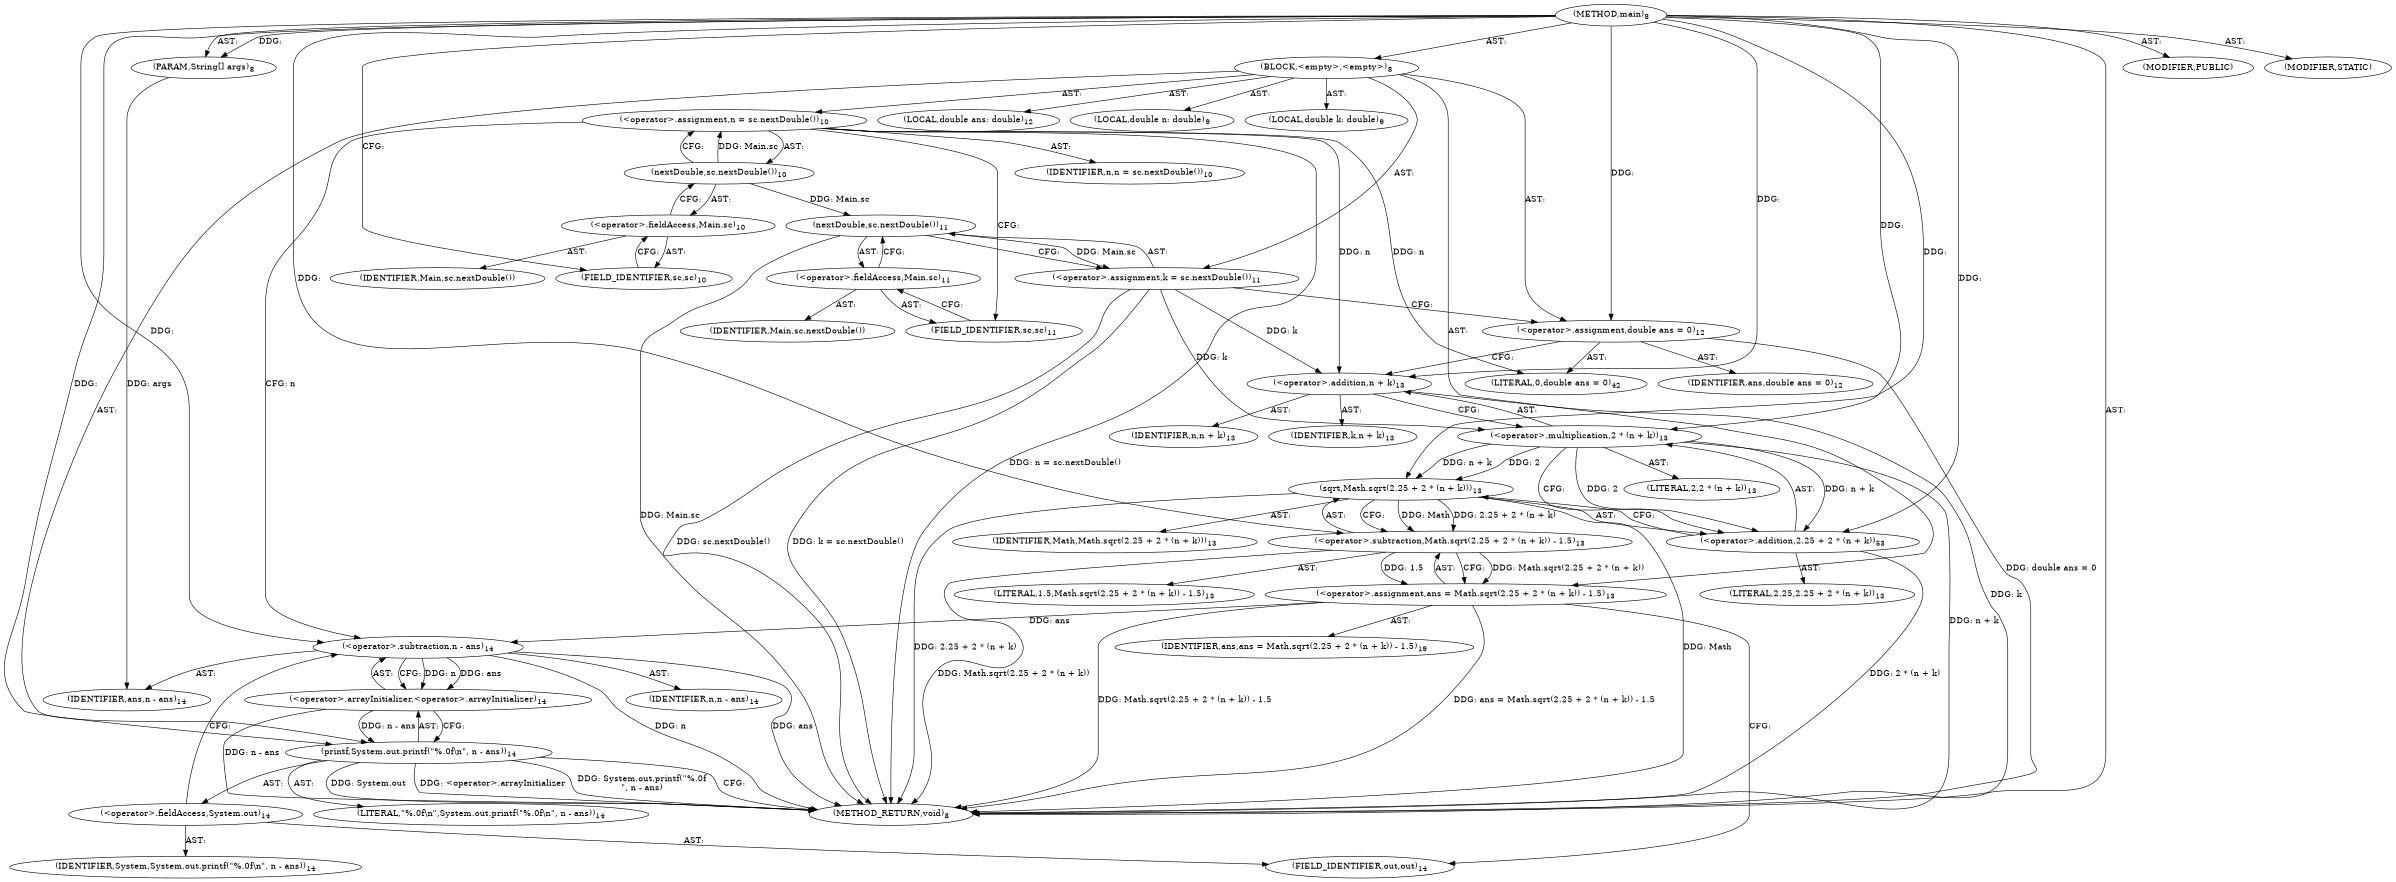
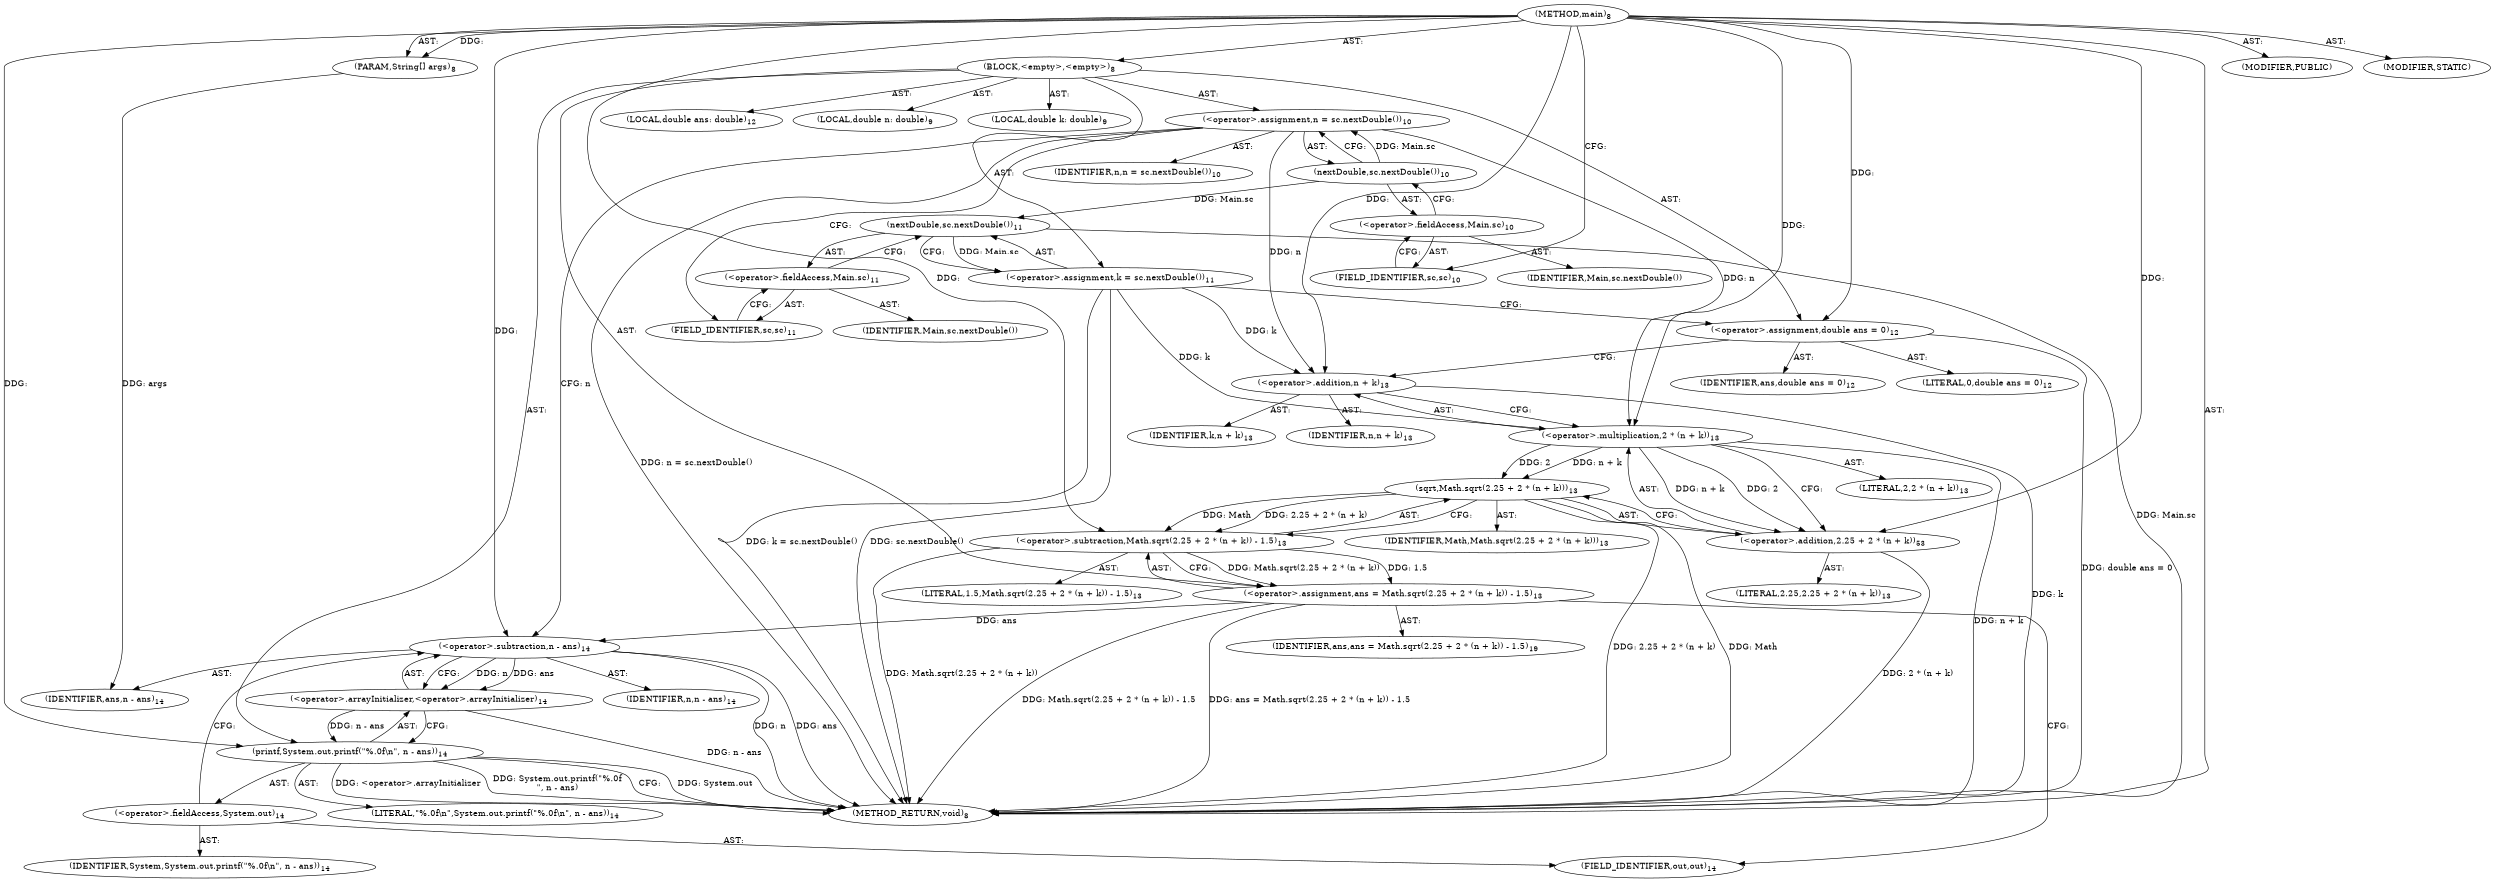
  digraph {
    n1 [label=<(METHOD,main)<SUB>8</SUB>>]
    n2 [label=<(PARAM,String[] args)<SUB>8</SUB>>]
    n3 [label=<(BLOCK,&lt;empty&gt;,&lt;empty&gt;)<SUB>8</SUB>>]
    n4 [label=<(FIELD_IDENTIFIER,sc,sc)<SUB>10</SUB>>]
    n5 [label=<(&lt;operator&gt;.assignment,double ans = 0)<SUB>12</SUB>>]
    n6 [label=<(&lt;operator&gt;.subtraction,Math.sqrt(2.25 + 2 * (n + k)) - 1.5)<SUB>13</SUB>>]
    n7 [label=<(sqrt,Math.sqrt(2.25 + 2 * (n + k)))<SUB>13</SUB>>]
    n8 [label=<(&lt;operator&gt;.addition,2.25 + 2 * (n + k))<SUB>53</SUB>>]
    n9 [label=<(&lt;operator&gt;.multiplication,2 * (n + k))<SUB>13</SUB>>]
    n10 [label=<(&lt;operator&gt;.addition,n + k)<SUB>13</SUB>>]
    n11 [label=<(printf,System.out.printf(&quot;%.0f\n&quot;, n - ans))<SUB>14</SUB>>]
    n12 [label=<(&lt;operator&gt;.subtraction,n - ans)<SUB>14</SUB>>]
    n13 [label=<(MODIFIER,PUBLIC)>]
    n14 [label=<(MODIFIER,STATIC)>]
    n15 [label=<(METHOD_RETURN,void)<SUB>8</SUB>>]
    n16 [label=<(IDENTIFIER,ans,n - ans)<SUB>14</SUB>>]
    n17 [label=<(LOCAL,double n: double)<SUB>9</SUB>>]
    n18 [label=<(LOCAL,double k: double)<SUB>9</SUB>>]
    n19 [label=<(&lt;operator&gt;.assignment,n = sc.nextDouble())<SUB>10</SUB>>]
    n20 [label=<(&lt;operator&gt;.assignment,k = sc.nextDouble())<SUB>11</SUB>>]
    n21 [label=<(LOCAL,double ans: double)<SUB>12</SUB>>]
    n22 [label=<(&lt;operator&gt;.assignment,ans = Math.sqrt(2.25 + 2 * (n + k)) - 1.5)<SUB>13</SUB>>]
    n23 [label=<(&lt;operator&gt;.fieldAccess,Main.sc)<SUB>10</SUB>>]
    n24 [label=<(IDENTIFIER,ans,double ans = 0)<SUB>12</SUB>>]
-   n25 [label=<(LITERAL,0,double ans = 0)<SUB>42</SUB>>]
+   n25 [label=<(LITERAL,0,double ans = 0)<SUB>12</SUB>>]
    n26 [label=<(LITERAL,1.5,Math.sqrt(2.25 + 2 * (n + k)) - 1.5)<SUB>13</SUB>>]
    n27 [label=<(IDENTIFIER,Math,Math.sqrt(2.25 + 2 * (n + k)))<SUB>13</SUB>>]
    n28 [label=<(LITERAL,2.25,2.25 + 2 * (n + k))<SUB>13</SUB>>]
    n29 [label=<(LITERAL,2,2 * (n + k))<SUB>13</SUB>>]
    n30 [label=<(IDENTIFIER,n,n + k)<SUB>13</SUB>>]
    n31 [label=<(IDENTIFIER,k,n + k)<SUB>13</SUB>>]
    n32 [label=<(&lt;operator&gt;.fieldAccess,System.out)<SUB>14</SUB>>]
    n33 [label=<(LITERAL,&quot;%.0f\n&quot;,System.out.printf(&quot;%.0f\n&quot;, n - ans))<SUB>14</SUB>>]
    n34 [label=<(&lt;operator&gt;.arrayInitializer,&lt;operator&gt;.arrayInitializer)<SUB>14</SUB>>]
    n35 [label=<(IDENTIFIER,n,n - ans)<SUB>14</SUB>>]
    n36 [label=<(IDENTIFIER,n,n = sc.nextDouble())<SUB>10</SUB>>]
    n37 [label=<(nextDouble,sc.nextDouble())<SUB>10</SUB>>]
    n38 [label=<(FIELD_IDENTIFIER,sc,sc)<SUB>11</SUB>>]
    n39 [label=<(nextDouble,sc.nextDouble())<SUB>11</SUB>>]
    n40 [label=<(IDENTIFIER,ans,ans = Math.sqrt(2.25 + 2 * (n + k)) - 1.5)<SUB>19</SUB>>]
    n41 [label=<(FIELD_IDENTIFIER,out,out)<SUB>14</SUB>>]
    n42 [label=<(&lt;operator&gt;.fieldAccess,Main.sc)<SUB>11</SUB>>]
    n43 [label=<(IDENTIFIER,Main,sc.nextDouble())>]
    n44 [label=<(IDENTIFIER,Main,sc.nextDouble())>]
    n45 [label=<(IDENTIFIER,System,System.out.printf(&quot;%.0f\n&quot;, n - ans))<SUB>14</SUB>>]
    n1 -> n2 [label="AST: "]
    n1 -> n2 [label="DDG: "]
    n1 -> n3 [label="AST: "]
    n1 -> n4 [label="CFG: "]
    n1 -> n5 [label="DDG: "]
    n1 -> n6 [label="DDG: "]
-   n1 -> n7 [label="DDG: "]
    n1 -> n8 [label="DDG: "]
    n1 -> n9 [label="DDG: "]
    n1 -> n10 [label="DDG: "]
    n1 -> n11 [label="DDG: "]
    n1 -> n12 [label="DDG: "]
    n1 -> n13 [label="AST: "]
    n1 -> n14 [label="AST: "]
    n1 -> n15 [label="AST: "]
    n2 -> n16 [label="DDG: args"]
    n3 -> n5 [label="AST: "]
    n3 -> n11 [label="AST: "]
    n3 -> n17 [label="AST: "]
    n3 -> n18 [label="AST: "]
    n3 -> n19 [label="AST: "]
    n3 -> n20 [label="AST: "]
    n3 -> n21 [label="AST: "]
    n3 -> n22 [label="AST: "]
    n4 -> n23 [label="CFG: "]
    n5 -> n10 [label="CFG: "]
    n5 -> n15 [label="DDG: double ans = 0"]
    n5 -> n24 [label="AST: "]
    n5 -> n25 [label="AST: "]
    n6 -> n7 [label="AST: "]
    n6 -> n15 [label="DDG: Math.sqrt(2.25 + 2 * (n + k))"]
    n6 -> n22 [label="CFG: "]
    n6 -> n22 [label="DDG: Math.sqrt(2.25 + 2 * (n + k))"]
    n6 -> n22 [label="DDG: 1.5"]
    n6 -> n26 [label="AST: "]
    n7 -> n6 [label="CFG: "]
    n7 -> n6 [label="DDG: Math"]
    n7 -> n6 [label="DDG: 2.25 + 2 * (n + k)"]
    n7 -> n8 [label="AST: "]
    n7 -> n15 [label="DDG: 2.25 + 2 * (n + k)"]
    n7 -> n15 [label="DDG: Math"]
    n7 -> n27 [label="AST: "]
    n8 -> n7 [label="CFG: "]
    n8 -> n9 [label="AST: "]
    n8 -> n15 [label="DDG: 2 * (n + k)"]
    n8 -> n28 [label="AST: "]
    n9 -> n7 [label="DDG: 2"]
    n9 -> n7 [label="DDG: n + k"]
    n9 -> n8 [label="CFG: "]
    n9 -> n8 [label="DDG: 2"]
    n9 -> n8 [label="DDG: n + k"]
    n9 -> n10 [label="AST: "]
    n9 -> n15 [label="DDG: n + k"]
    n9 -> n29 [label="AST: "]
    n10 -> n9 [label="CFG: "]
    n10 -> n15 [label="DDG: k"]
    n10 -> n30 [label="AST: "]
    n10 -> n31 [label="AST: "]
    n11 -> n15 [label="CFG: "]
    n11 -> n15 [label="DDG: System.out"]
    n11 -> n15 [label="DDG: &lt;operator&gt;.arrayInitializer"]
    n11 -> n15 [label="DDG: System.out.printf(&quot;%.0f\n&quot;, n - ans)"]
    n11 -> n32 [label="AST: "]
    n11 -> n33 [label="AST: "]
    n11 -> n34 [label="AST: "]
    n12 -> n15 [label="DDG: n"]
    n12 -> n15 [label="DDG: ans"]
    n12 -> n16 [label="AST: "]
    n12 -> n34 [label="CFG: "]
    n12 -> n34 [label="DDG: n"]
    n12 -> n34 [label="DDG: ans"]
    n12 -> n35 [label="AST: "]
-   n19 -> n25 [label="DDG: n"]
+   n19 -> n9 [label="DDG: n"]
    n19 -> n10 [label="DDG: n"]
    n19 -> n12 [label="CFG: n"]
    n19 -> n15 [label="DDG: n = sc.nextDouble()"]
    n19 -> n36 [label="AST: "]
    n19 -> n37 [label="AST: "]
    n19 -> n38 [label="CFG: "]
    n20 -> n5 [label="CFG: "]
    n20 -> n9 [label="DDG: k"]
    n20 -> n10 [label="DDG: k"]
    n20 -> n15 [label="DDG: sc.nextDouble()"]
    n20 -> n15 [label="DDG: k = sc.nextDouble()"]
    n20 -> n39 [label="AST: "]
    n22 -> n6 [label="AST: "]
    n22 -> n12 [label="DDG: ans"]
    n22 -> n15 [label="DDG: Math.sqrt(2.25 + 2 * (n + k)) - 1.5"]
    n22 -> n15 [label="DDG: ans = Math.sqrt(2.25 + 2 * (n + k)) - 1.5"]
    n22 -> n40 [label="AST: "]
    n22 -> n41 [label="CFG: "]
    n23 -> n4 [label="AST: "]
    n23 -> n37 [label="CFG: "]
    n23 -> n43 [label="AST: "]
    n32 -> n12 [label="CFG: "]
    n32 -> n41 [label="AST: "]
    n32 -> n45 [label="AST: "]
    n34 -> n11 [label="CFG: "]
    n34 -> n11 [label="DDG: n - ans"]
    n34 -> n12 [label="AST: "]
    n34 -> n15 [label="DDG: n - ans"]
    n37 -> n19 [label="CFG: "]
    n37 -> n19 [label="DDG: Main.sc"]
    n37 -> n23 [label="AST: "]
    n37 -> n39 [label="DDG: Main.sc"]
    n38 -> n42 [label="CFG: "]
    n39 -> n15 [label="DDG: Main.sc"]
    n39 -> n20 [label="CFG: "]
    n39 -> n20 [label="DDG: Main.sc"]
    n39 -> n42 [label="AST: "]
    n42 -> n38 [label="AST: "]
    n42 -> n39 [label="CFG: "]
    n42 -> n44 [label="AST: "]
  }
